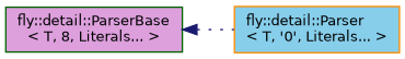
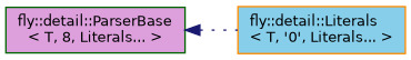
  digraph {
    rankdir=LR
    node [fontname=Helvetica fontsize=10 shape=record style=filled]
    n1 [color=darkgreen fillcolor=plum height=0.2 label="fly::detail::ParserBase\l\< T, 8, Literals... \>" width=0.4]
-   n2 [color=darkorange fillcolor=skyblue height=0.2 label="fly::detail::Parser\l\< T, '0', Literals... \>" width=0.4]
+   n2 [color=darkorange fillcolor=skyblue height=0.2 label="fly::detail::Literals\l\< T, '0', Literals... \>" width=0.4]
    n1 -> n2 [color=midnightblue dir=back fontname=Helvetica fontsize=10 labelfontname=Helvetica labelfontsize=10 style=dotted]
  }
